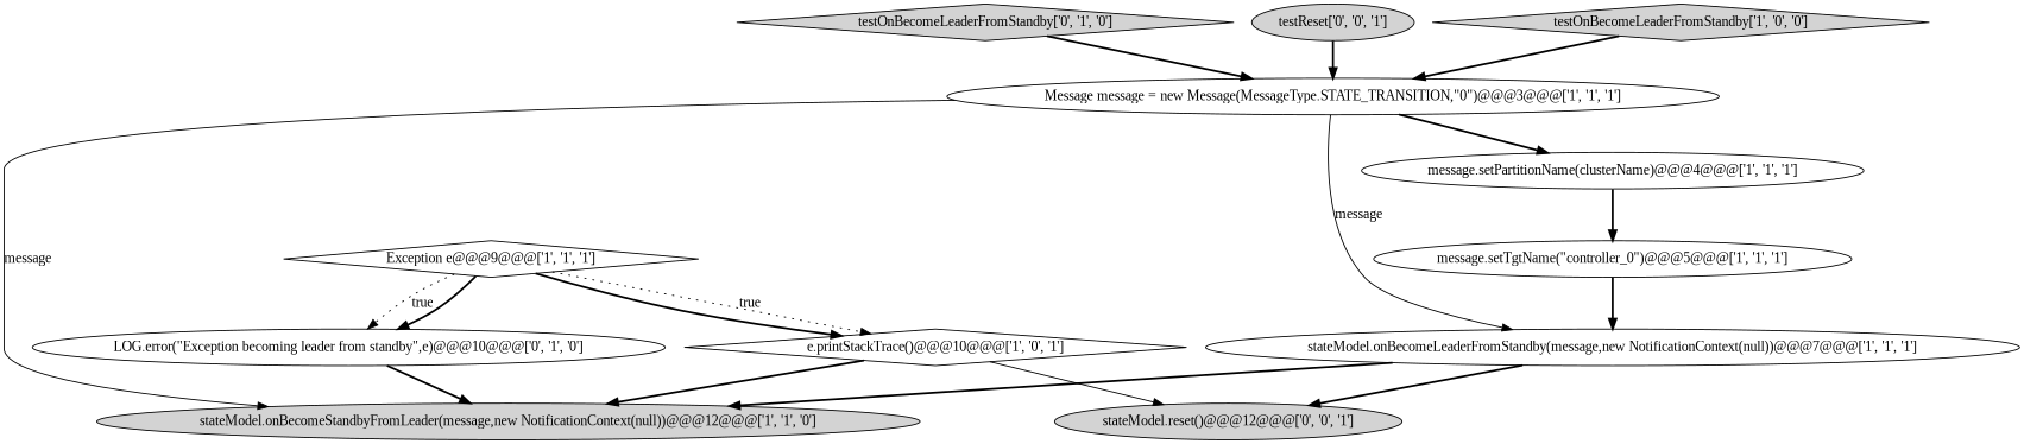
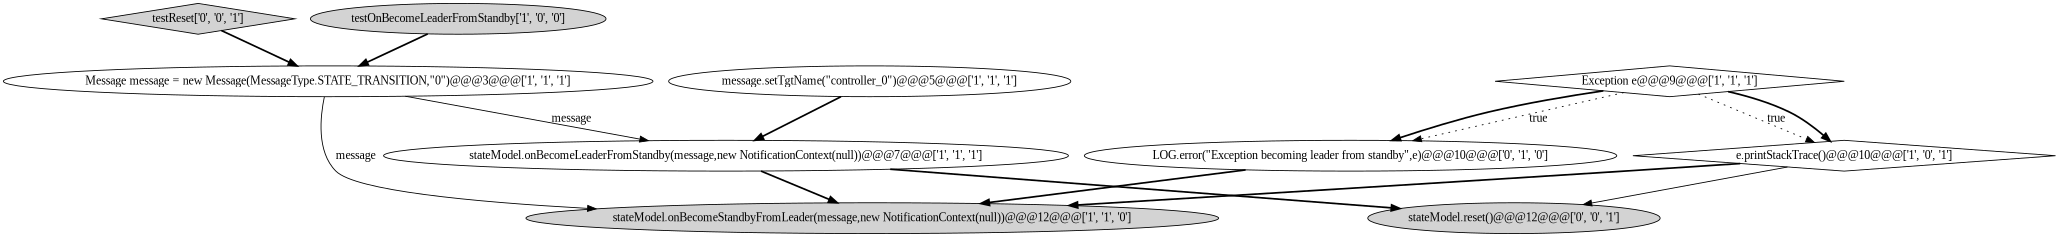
  digraph {
    fontname="Liberation Serif"
    node [fillcolor=white fontname="Liberation Serif" shape=ellipse style=filled]
    edge [fontname="Liberation Serif" style=bold]
    n1 [label="message.setTgtName(\"controller_0\")@@@5@@@['1', '1', '1']"]
    n2 [label="stateModel.onBecomeLeaderFromStandby(message,new NotificationContext(null))@@@7@@@['1', '1', '1']"]
    n3 [fillcolor=lightgray label="stateModel.onBecomeStandbyFromLeader(message,new NotificationContext(null))@@@12@@@['1', '1', '0']"]
    n4 [fillcolor=lightgray label="stateModel.reset()@@@12@@@['0', '0', '1']"]
    n5 [label="Message message = new Message(MessageType.STATE_TRANSITION,\"0\")@@@3@@@['1', '1', '1']"]
-   n6 [label="message.setPartitionName(clusterName)@@@4@@@['1', '1', '1']"]
    n7 [label="LOG.error(\"Exception becoming leader from standby\",e)@@@10@@@['0', '1', '0']"]
-   n8 [fillcolor=lightgray label="testOnBecomeLeaderFromStandby['0', '1', '0']" shape=diamond]
-   n9 [fillcolor=lightgray label="testReset['0', '0', '1']"]
+   n9 [fillcolor=lightgray label="testReset['0', '0', '1']" shape=diamond]
    n10 [label="Exception e@@@9@@@['1', '1', '1']" shape=diamond]
    n11 [label="e.printStackTrace()@@@10@@@['1', '0', '1']" shape=diamond]
-   n12 [fillcolor=lightgray label="testOnBecomeLeaderFromStandby['1', '0', '0']" shape=diamond]
+   n12 [fillcolor=lightgray label="testOnBecomeLeaderFromStandby['1', '0', '0']"]
    n1 -> n2
    n2 -> n3
    n2 -> n4
    n5 -> n2 [label=message style=solid]
    n5 -> n3 [label=message style=solid]
-   n5 -> n6
-   n6 -> n1
    n7 -> n3
-   n8 -> n5
    n9 -> n5
    n10 -> n7 [label=true style=dotted]
    n10 -> n7
    n10 -> n11 [label=true style=dotted]
    n10 -> n11
    n11 -> n3
    n11 -> n4 [style=solid]
    n12 -> n5
  }
